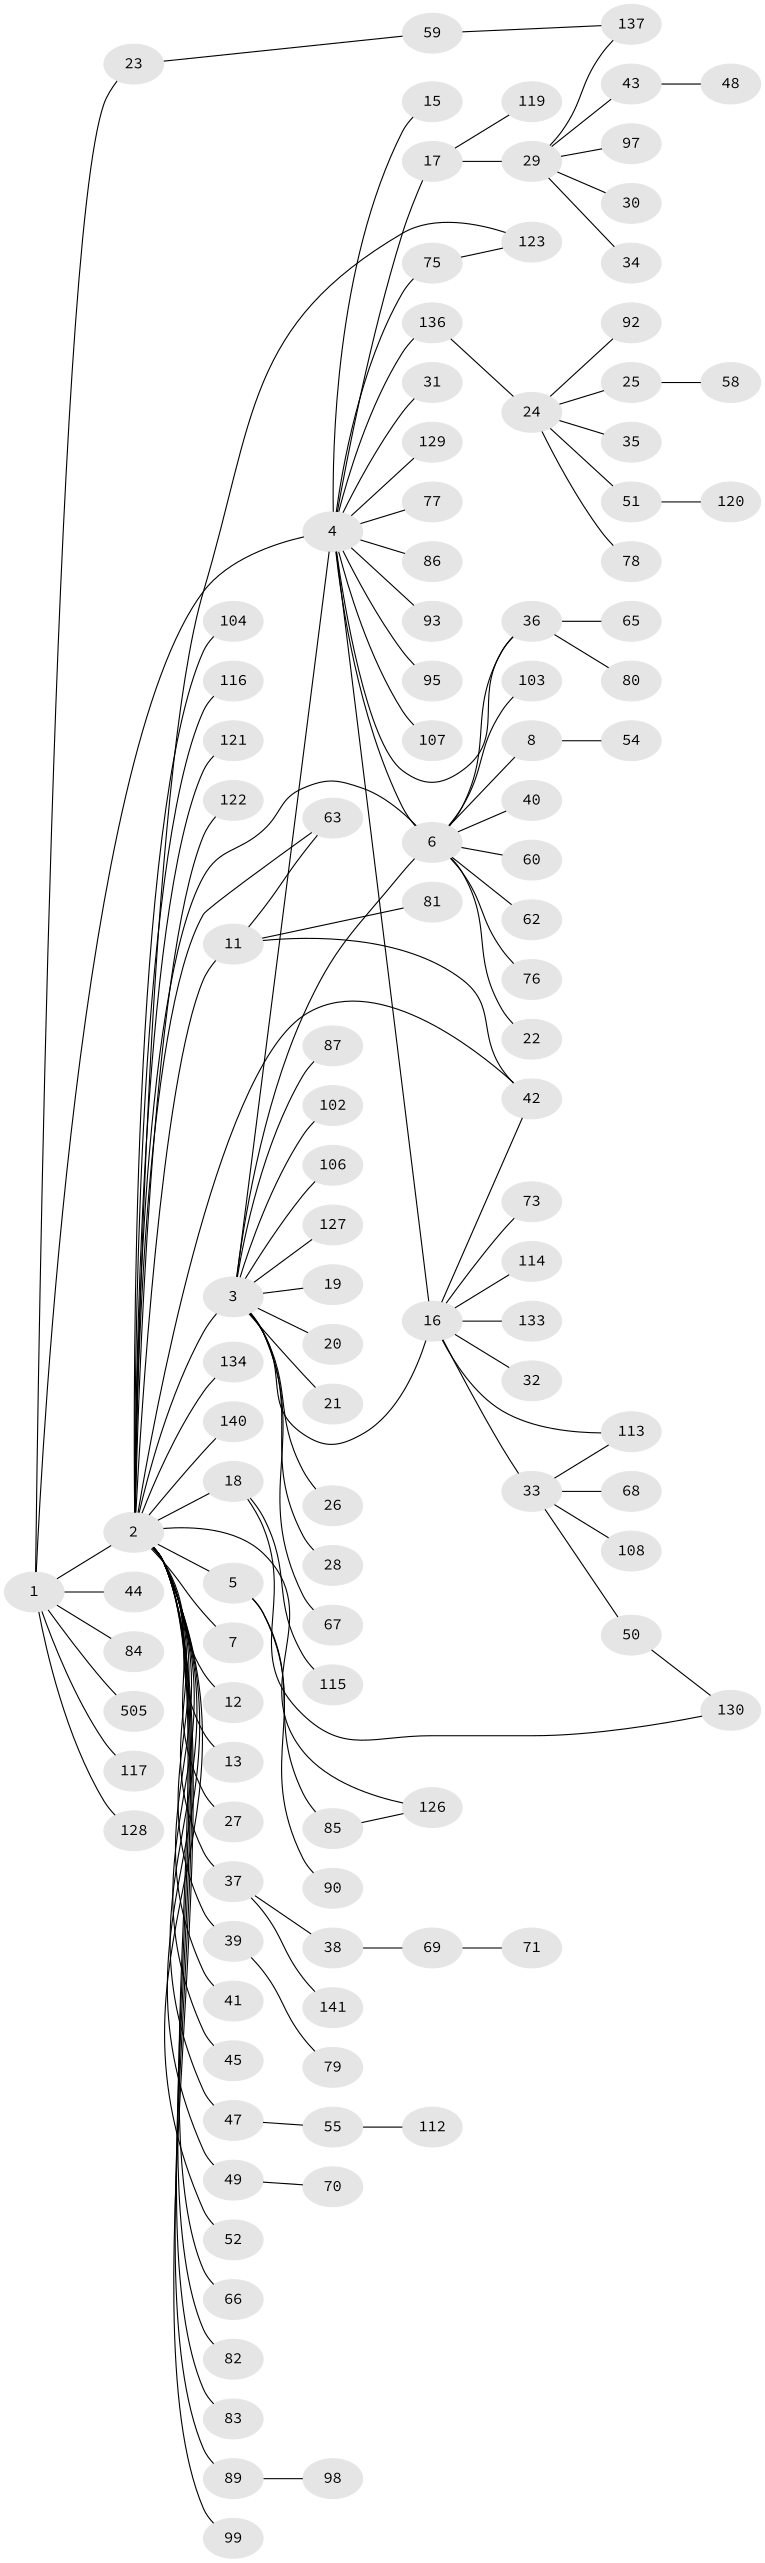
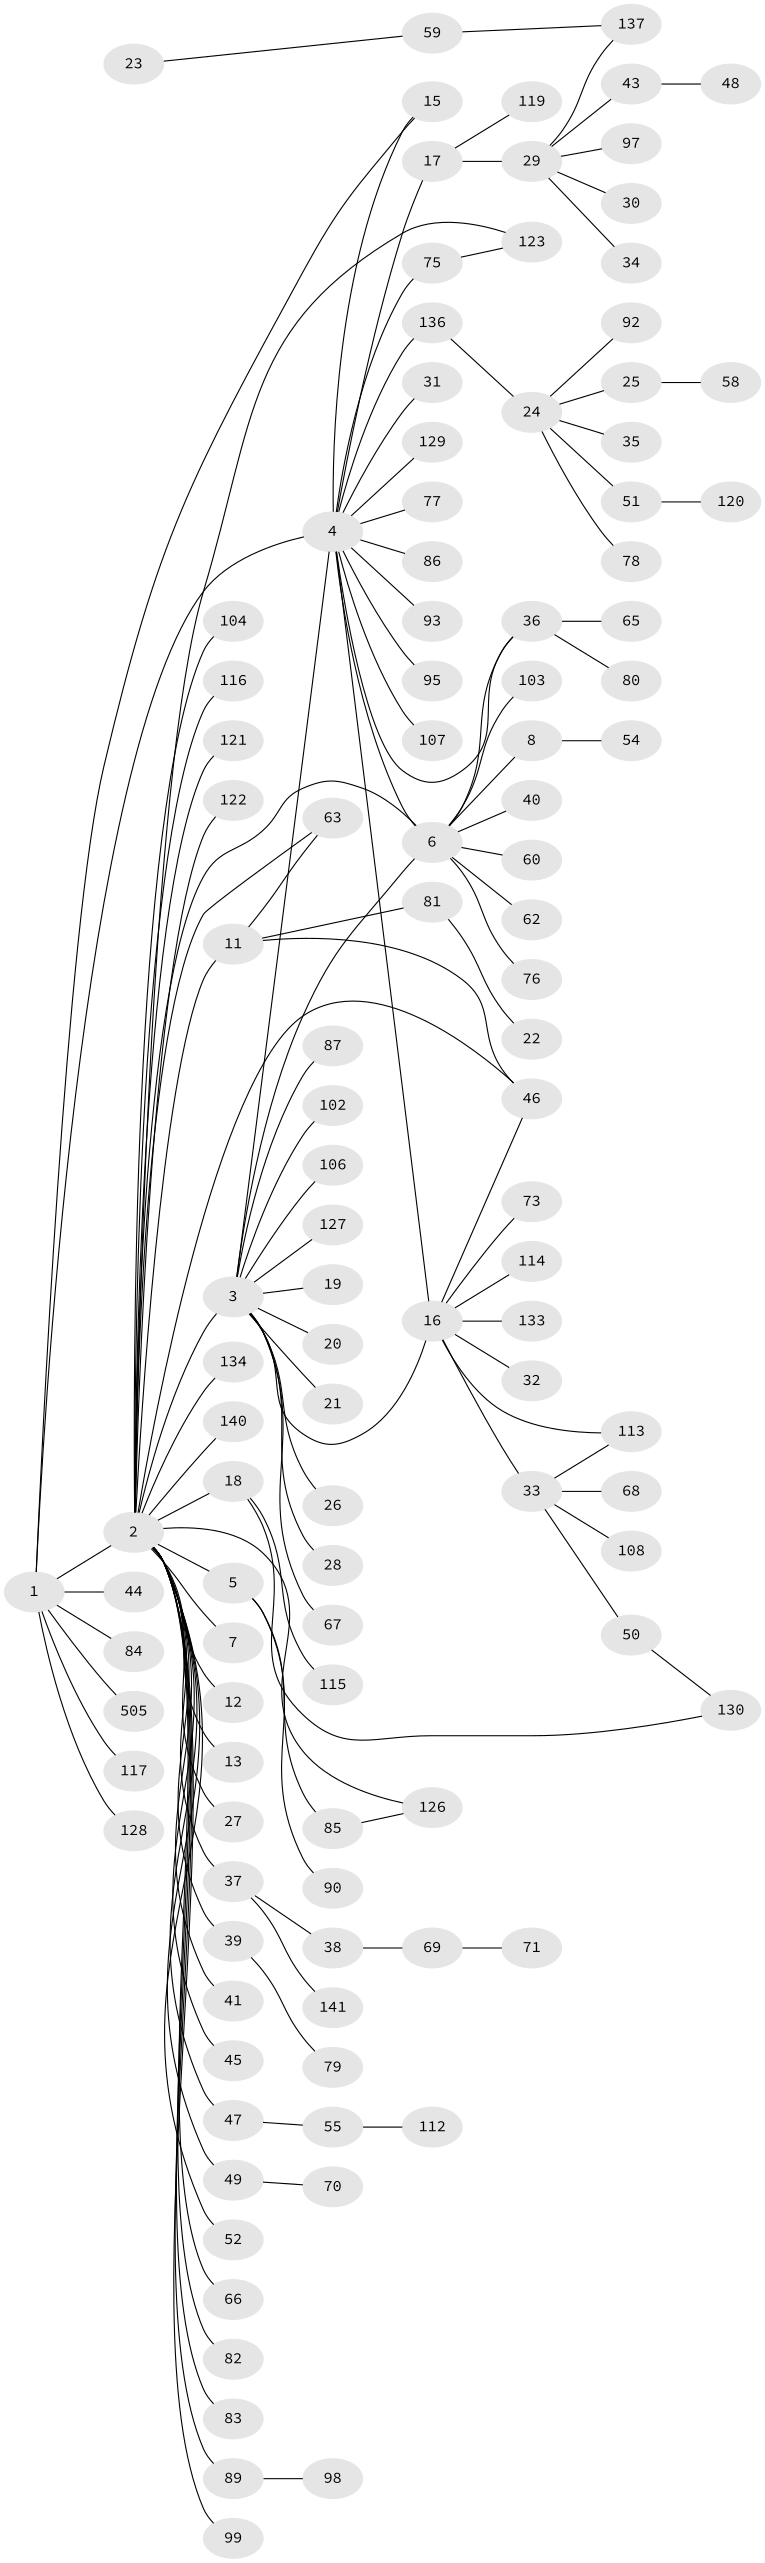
  graph {
    fontname="Source Code Pro"
    rankdir=LR
    node [color=gray90 fontname="Source Code Pro" style=filled]
    edge [fontname="Source Code Pro"]
    1 [super="+74"]
    2 [super="+88"]
    4 [super="+14"]
    23
    44
    84
    n7 [label=505]
    117
    128
    3 [super="+131"]
    5 [super="+9"]
    6 [super="+10"]
    7
    11 [super="+64"]
    12
    13
    18 [super="+101"]
    27
    37 [super="+42"]
    39 [super="+72"]
    41
    45
-   46 [super="+96" label=42]
+   46 [super="+96"]
    47
    49 [super="+53"]
    52
    63
    66
    82 [super="+135"]
    83
    89 [super="+111"]
    99
    104
    116
    121
    122
    123
    126
    134
    140
    16 [super="+124"]
    15
    17 [super="+125"]
    31
    36 [super="+94"]
    75 [super="+109"]
    77
    86
    93 [super="+100"]
    95
    107
    129
    136
    59
    19
    20
    21
    26
    28
    67
    87
    102
    106
    127
    85 [super="+139"]
    90
    8
    22
    40 [super="+61"]
    60
    62
    76
    103
    81
    115
    130
    38
    141
    79
    55
    70
    98
    32
    33 [super="+57"]
    73
    113
    114
    133
    29 [super="+138"]
    119
    24 [super="+91"]
    25 [super="+56"]
    35 [super="+132"]
    51
    78
    92
    65
    80
    54
    50
    68
    108
    30
    34
    43
    97
    137
    58
    120
    48
    69 [super="+110"]
    71 [super="+118"]
    112
    1 -- 2
    1 -- 4
-   1 -- 23
+   1 -- 15
    1 -- 44
    1 -- 84
    1 -- n7
    1 -- 117
    1 -- 128
    2 -- 3
    2 -- 5
    2 -- 6
    2 -- 7
    2 -- 11
    2 -- 12
    2 -- 13
    2 -- 18 [weight=2]
    2 -- 27
    2 -- 37
    2 -- 39
    2 -- 41
    2 -- 45
    2 -- 46
    2 -- 47
    2 -- 49
    2 -- 52
    2 -- 63
    2 -- 66
    2 -- 82
    2 -- 83
    2 -- 89
    2 -- 99
    2 -- 104
    2 -- 116
    2 -- 121
    2 -- 122
    2 -- 123
    2 -- 126
    2 -- 134
    2 -- 140
    4 -- 6
    4 -- 16
    4 -- 15
    4 -- 17
    4 -- 31
    4 -- 36
    4 -- 75
    4 -- 77
    4 -- 86
    4 -- 93
    4 -- 95
    4 -- 107
    4 -- 129
    4 -- 136
    23 -- 59
    3 -- 4
    3 -- 6
    3 -- 16
    3 -- 19
    3 -- 20
    3 -- 21
    3 -- 26
    3 -- 28
    3 -- 67
    3 -- 87
    3 -- 102
    3 -- 106
    3 -- 127
    5 -- 85
    5 -- 90
    6 -- 36
    6 -- 8
-   6 -- 22
+   81 -- 22
    6 -- 40
    6 -- 60
    6 -- 62
    6 -- 76
    6 -- 103
    11 -- 46
    11 -- 63
    11 -- 81
    18 -- 115
    18 -- 130
    37 -- 38
    37 -- 141
    39 -- 79
    47 -- 55
    49 -- 70
    89 -- 98
    16 -- 46
    16 -- 32
    16 -- 33
    16 -- 73
    16 -- 113
    16 -- 114
    16 -- 133
    17 -- 29
    17 -- 119
    36 -- 65
    36 -- 80
    75 -- 123
    136 -- 24
    59 -- 137
    85 -- 126
    8 -- 54
    38 -- 69
    55 -- 112
    33 -- 113
    33 -- 50
    33 -- 68
    33 -- 108
    29 -- 30
    29 -- 34
    29 -- 43
    29 -- 97
    29 -- 137
    24 -- 25
    24 -- 35
    24 -- 51
    24 -- 78
    24 -- 92
    25 -- 58
    51 -- 120
    50 -- 130
    43 -- 48
    69 -- 71
  }
